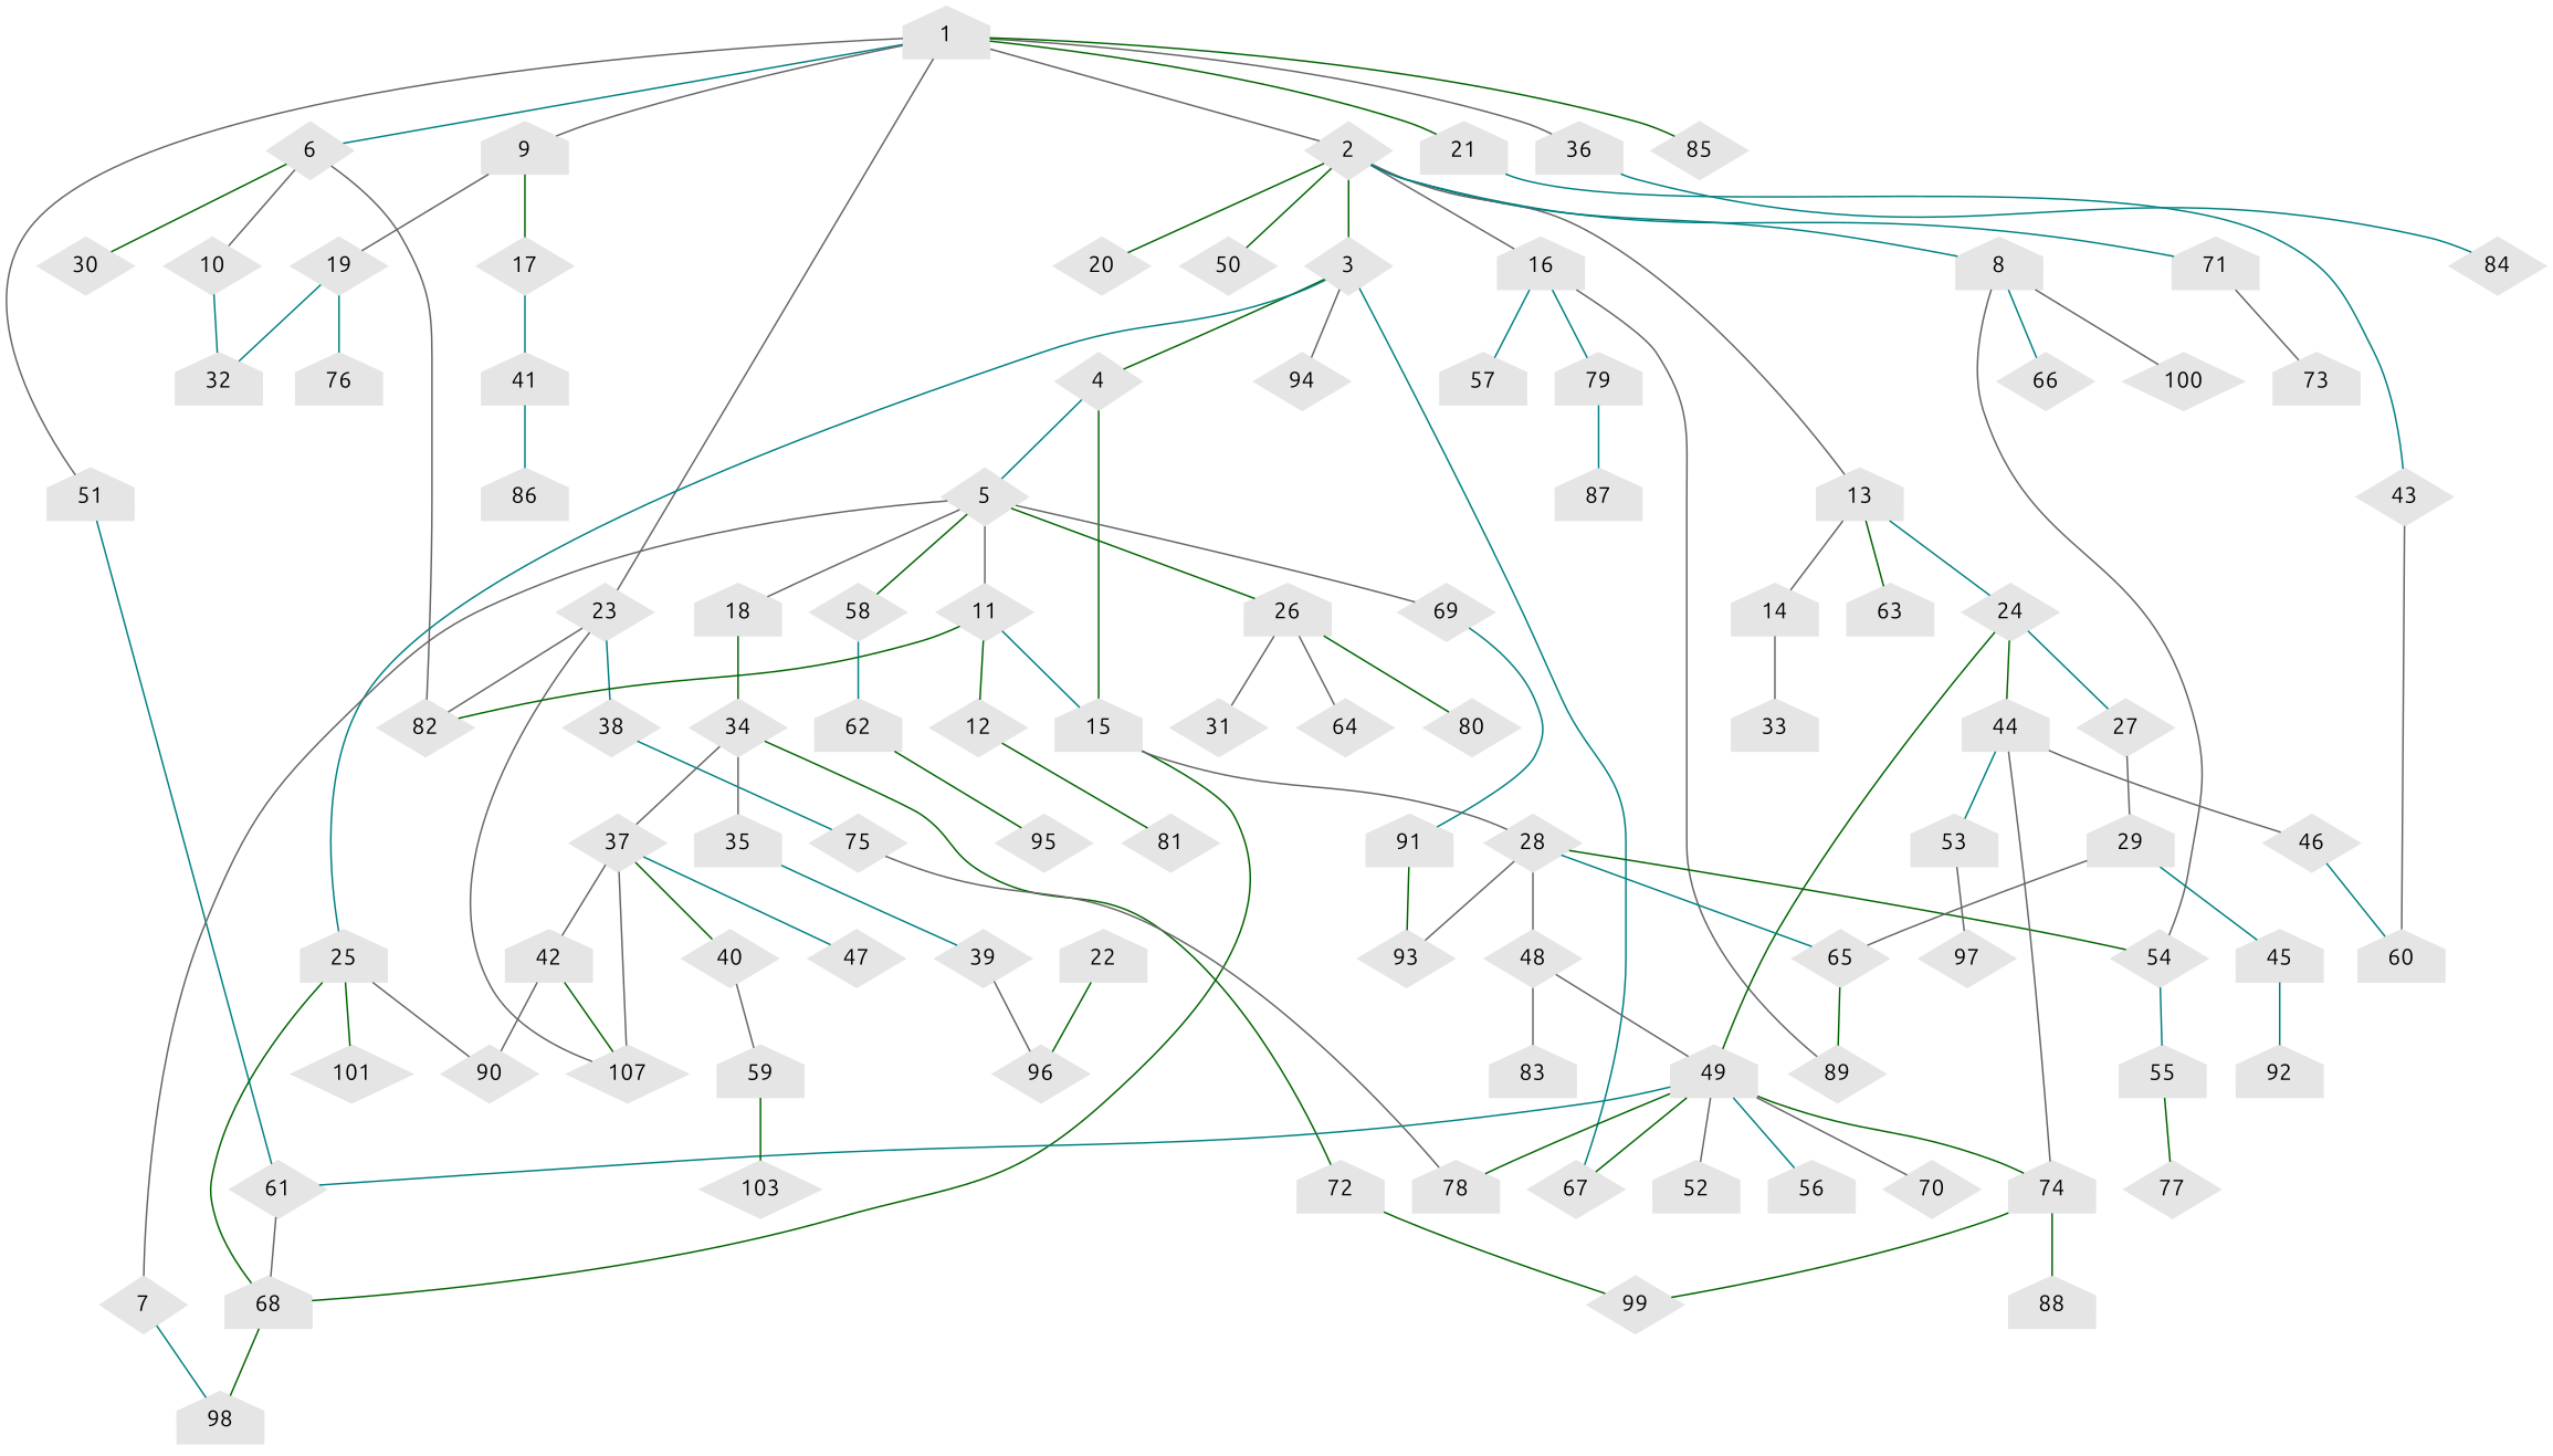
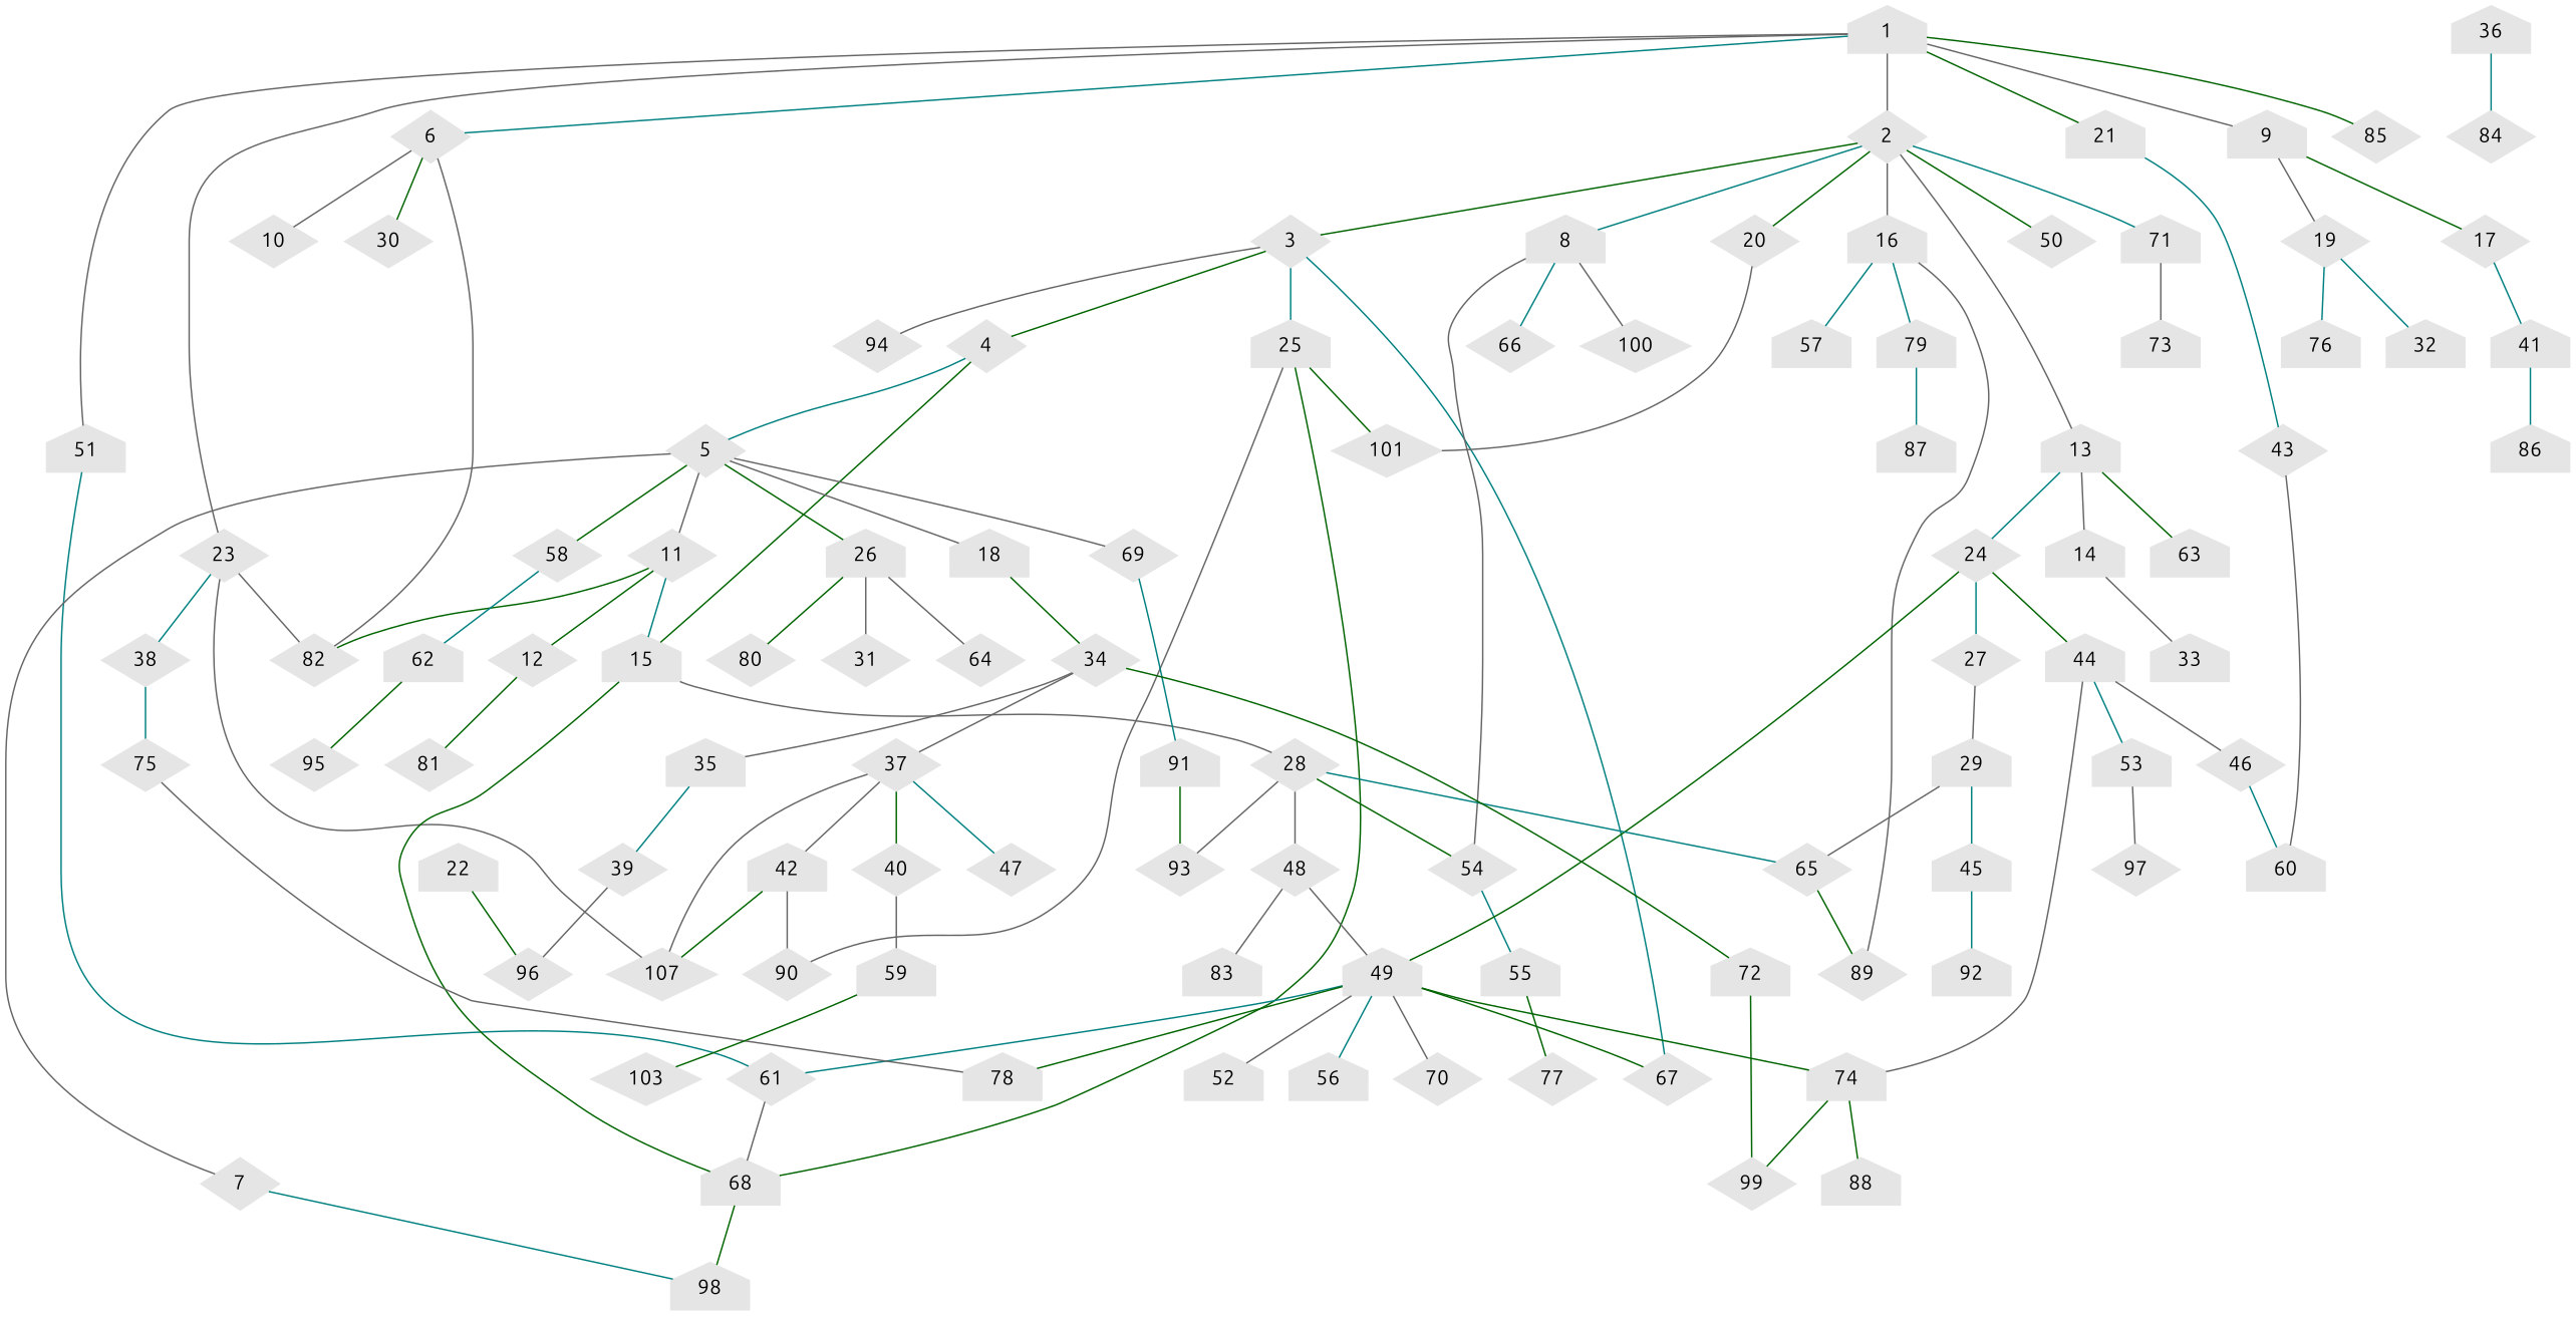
  graph {
    fontname=Ubuntu
    node [color=gray90 fontname=Ubuntu shape=diamond style=filled]
    edge [color=gray40 fontname=Ubuntu]
    1 [shape=house]
    2
    6
    9 [shape=house]
    21 [shape=house]
    23
    36 [shape=house]
    51 [shape=house]
    85
    3
    8 [shape=house]
    13 [shape=house]
    16 [shape=house]
    20
    50
    71 [shape=house]
    10
    30
    82
    17
    19
    43
    38
    n24 [label=107]
    84
    61
    4
    25 [shape=house]
    67
    94
    54
    66
    100
    14 [shape=house]
    24
    63 [shape=house]
    57 [shape=house]
    79 [shape=house]
    89
    101
    73 [shape=house]
    5
    15 [shape=house]
    68 [shape=house]
    90
    7
    11
    18 [shape=house]
    26 [shape=house]
    58
    69
    28
    98 [shape=house]
    12
    34
    31
    64
    80
    62 [shape=house]
    91 [shape=house]
    32 [shape=house]
    55 [shape=house]
    41 [shape=house]
    76 [shape=house]
    81
    22 [shape=house]
    96
    33 [shape=house]
    27
    44 [shape=house]
    49 [shape=house]
    48
    65
    93
    87 [shape=house]
    86 [shape=house]
    35 [shape=house]
    37
    72 [shape=house]
    60 [shape=house]
    75
    29 [shape=house]
    46
    53 [shape=house]
    74 [shape=house]
    52 [shape=house]
    56 [shape=house]
    70
    78 [shape=house]
    45 [shape=house]
    83 [shape=house]
    92 [shape=house]
    39
    40
    42 [shape=house]
    47
    99
    59 [shape=house]
    103
    97
    88 [shape=house]
    77
    95
    1 -- 2
    1 -- 6 [color=teal]
    1 -- 9
    1 -- 21 [color=darkgreen]
    1 -- 23
-   1 -- 36
    1 -- 51
    1 -- 85 [color=darkgreen]
    2 -- 3 [color=darkgreen]
    2 -- 8 [color=teal]
    2 -- 13
    2 -- 16
    2 -- 20 [color=darkgreen]
    2 -- 50 [color=darkgreen]
    2 -- 71 [color=teal]
    6 -- 10
    6 -- 30 [color=darkgreen]
    6 -- 82
    9 -- 17 [color=darkgreen]
    9 -- 19
    21 -- 43 [color=teal]
    23 -- 82
    23 -- 38 [color=teal]
    23 -- n24
    36 -- 84 [color=teal]
    51 -- 61 [color=teal]
    3 -- 4 [color=darkgreen]
    3 -- 25 [color=teal]
    3 -- 67 [color=teal]
    3 -- 94
    8 -- 54
    8 -- 66 [color=teal]
    8 -- 100
    13 -- 14
    13 -- 24 [color=teal]
    13 -- 63 [color=darkgreen]
    16 -- 57 [color=teal]
    16 -- 79 [color=teal]
    16 -- 89
+   20 -- 101
    71 -- 73
-   10 -- 32 [color=teal]
    17 -- 41 [color=teal]
    19 -- 32 [color=teal]
    19 -- 76 [color=teal]
    43 -- 60
    38 -- 75 [color=teal]
    61 -- 68
    4 -- 5 [color=teal]
    4 -- 15 [color=darkgreen]
    25 -- 101 [color=darkgreen]
    25 -- 68 [color=darkgreen]
    25 -- 90
    54 -- 55 [color=teal]
    14 -- 33
    24 -- 27 [color=teal]
    24 -- 44 [color=darkgreen]
    24 -- 49 [color=darkgreen]
    79 -- 87 [color=teal]
    5 -- 7
    5 -- 11
    5 -- 18
    5 -- 26 [color=darkgreen]
    5 -- 58 [color=darkgreen]
    5 -- 69
    15 -- 68 [color=darkgreen]
    15 -- 28
    68 -- 98 [color=darkgreen]
    7 -- 98 [color=teal]
    11 -- 82 [color=darkgreen]
    11 -- 15 [color=teal]
    11 -- 12 [color=darkgreen]
    18 -- 34 [color=darkgreen]
    26 -- 31
    26 -- 64
    26 -- 80 [color=darkgreen]
    58 -- 62 [color=teal]
    69 -- 91 [color=teal]
    28 -- 54 [color=darkgreen]
    28 -- 48
    28 -- 65 [color=teal]
    28 -- 93
    12 -- 81 [color=darkgreen]
    34 -- 35
    34 -- 37
    34 -- 72 [color=darkgreen]
    62 -- 95 [color=darkgreen]
    91 -- 93 [color=darkgreen]
    55 -- 77 [color=darkgreen]
    41 -- 86 [color=teal]
    22 -- 96 [color=darkgreen]
    27 -- 29
    44 -- 46
    44 -- 53 [color=teal]
    44 -- 74
    49 -- 61 [color=teal]
    49 -- 67 [color=darkgreen]
    49 -- 74 [color=darkgreen]
    49 -- 52
    49 -- 56 [color=teal]
    49 -- 70
    49 -- 78 [color=darkgreen]
    48 -- 49
    48 -- 83
    65 -- 89 [color=darkgreen]
    35 -- 39 [color=teal]
    37 -- n24
    37 -- 40 [color=darkgreen]
    37 -- 42
    37 -- 47 [color=teal]
    72 -- 99 [color=darkgreen]
    75 -- 78
    29 -- 65
    29 -- 45 [color=teal]
    46 -- 60 [color=teal]
    53 -- 97
    74 -- 99 [color=darkgreen]
    74 -- 88 [color=darkgreen]
    45 -- 92 [color=teal]
    39 -- 96
    40 -- 59
    42 -- n24 [color=darkgreen]
    42 -- 90
    59 -- 103 [color=darkgreen]
  }
